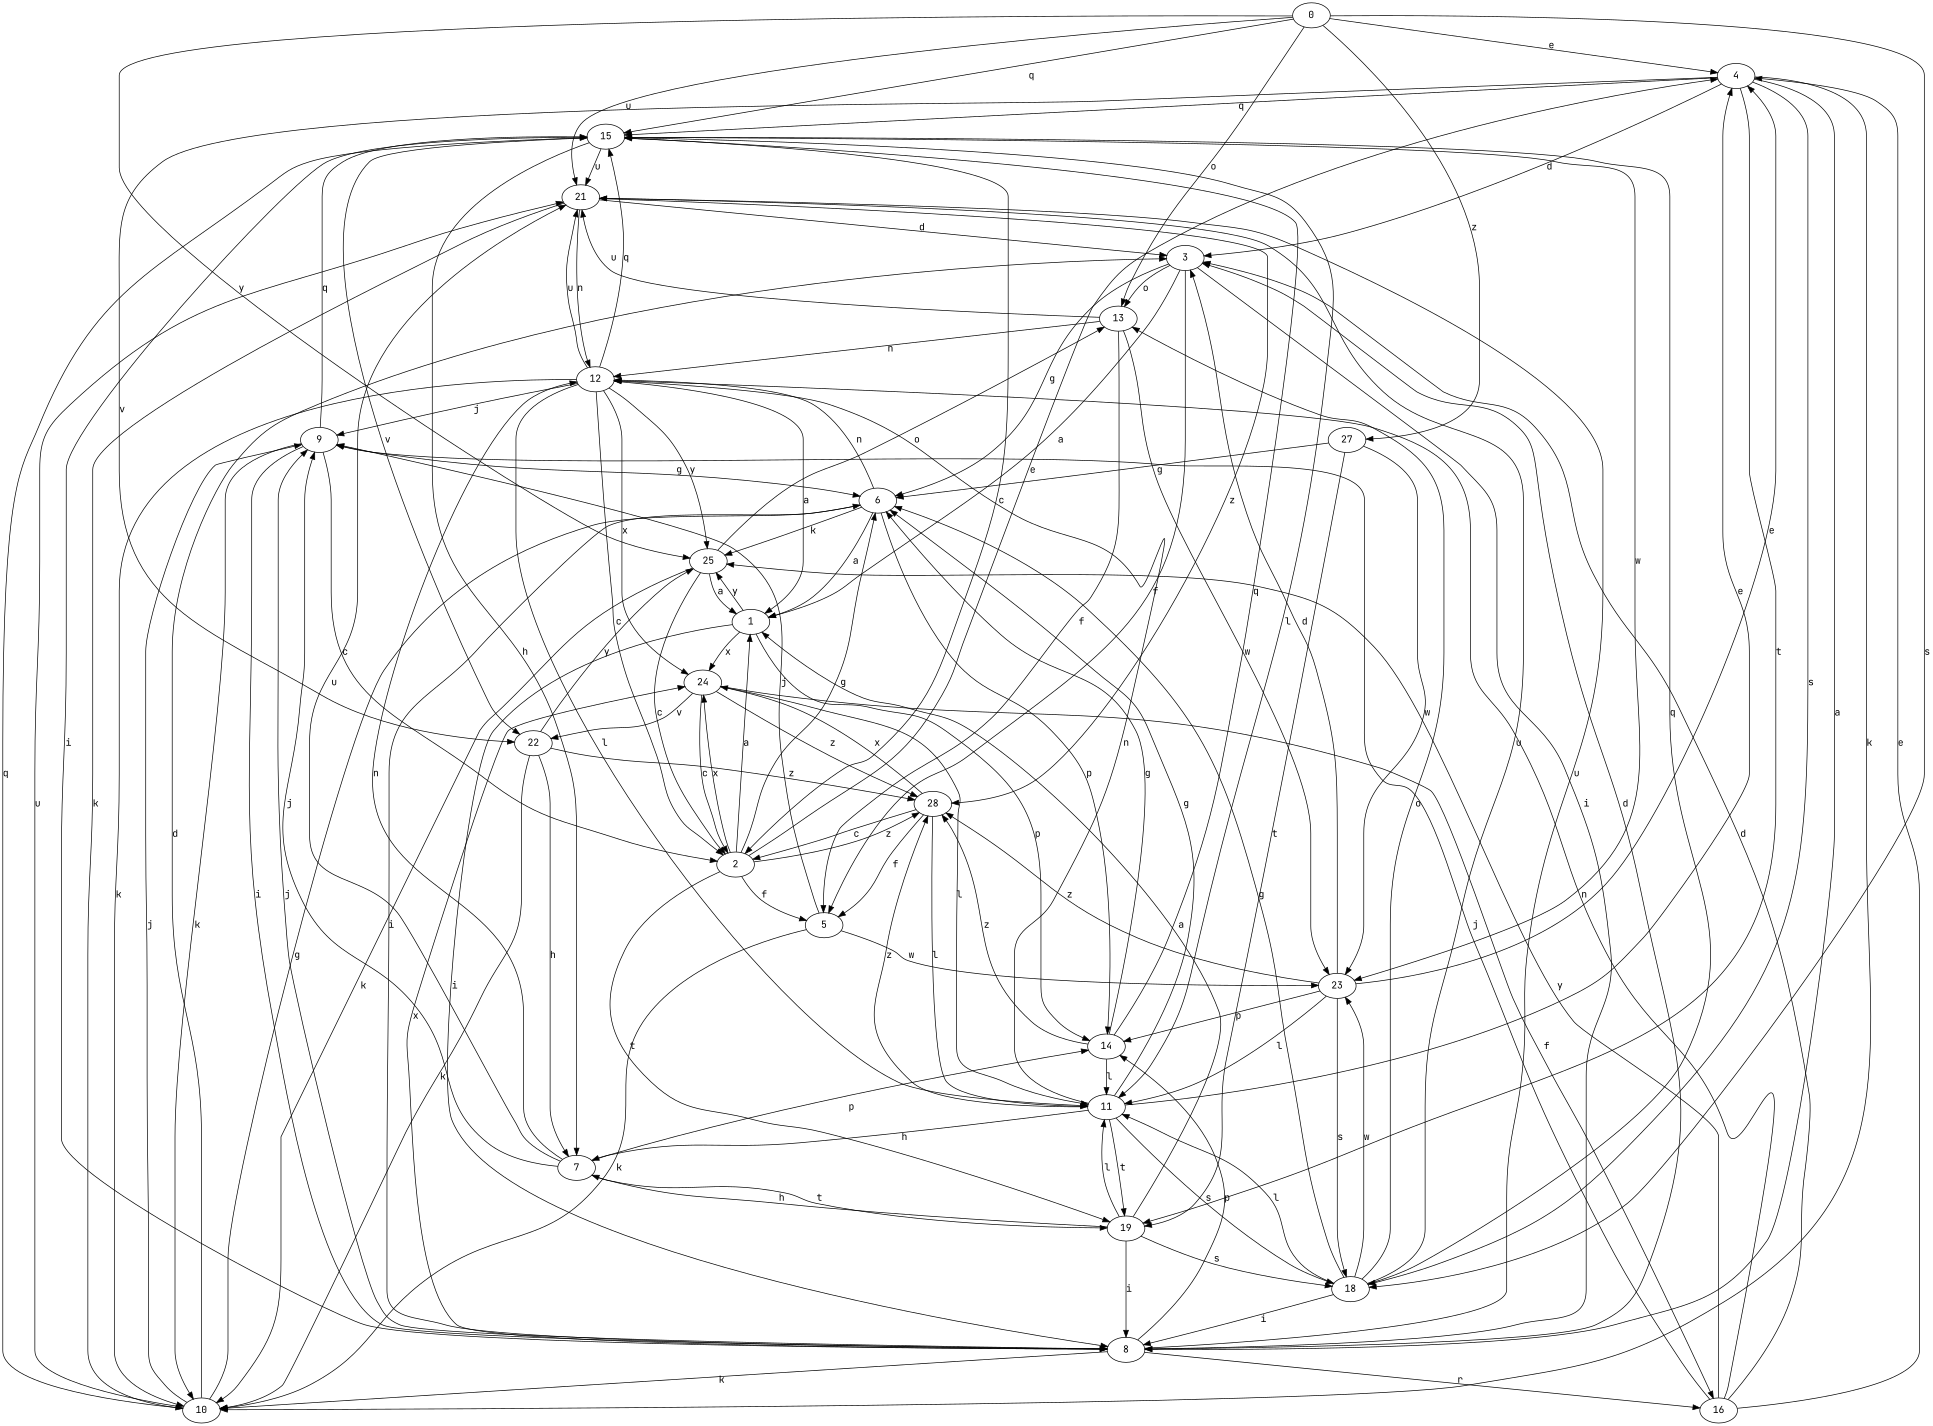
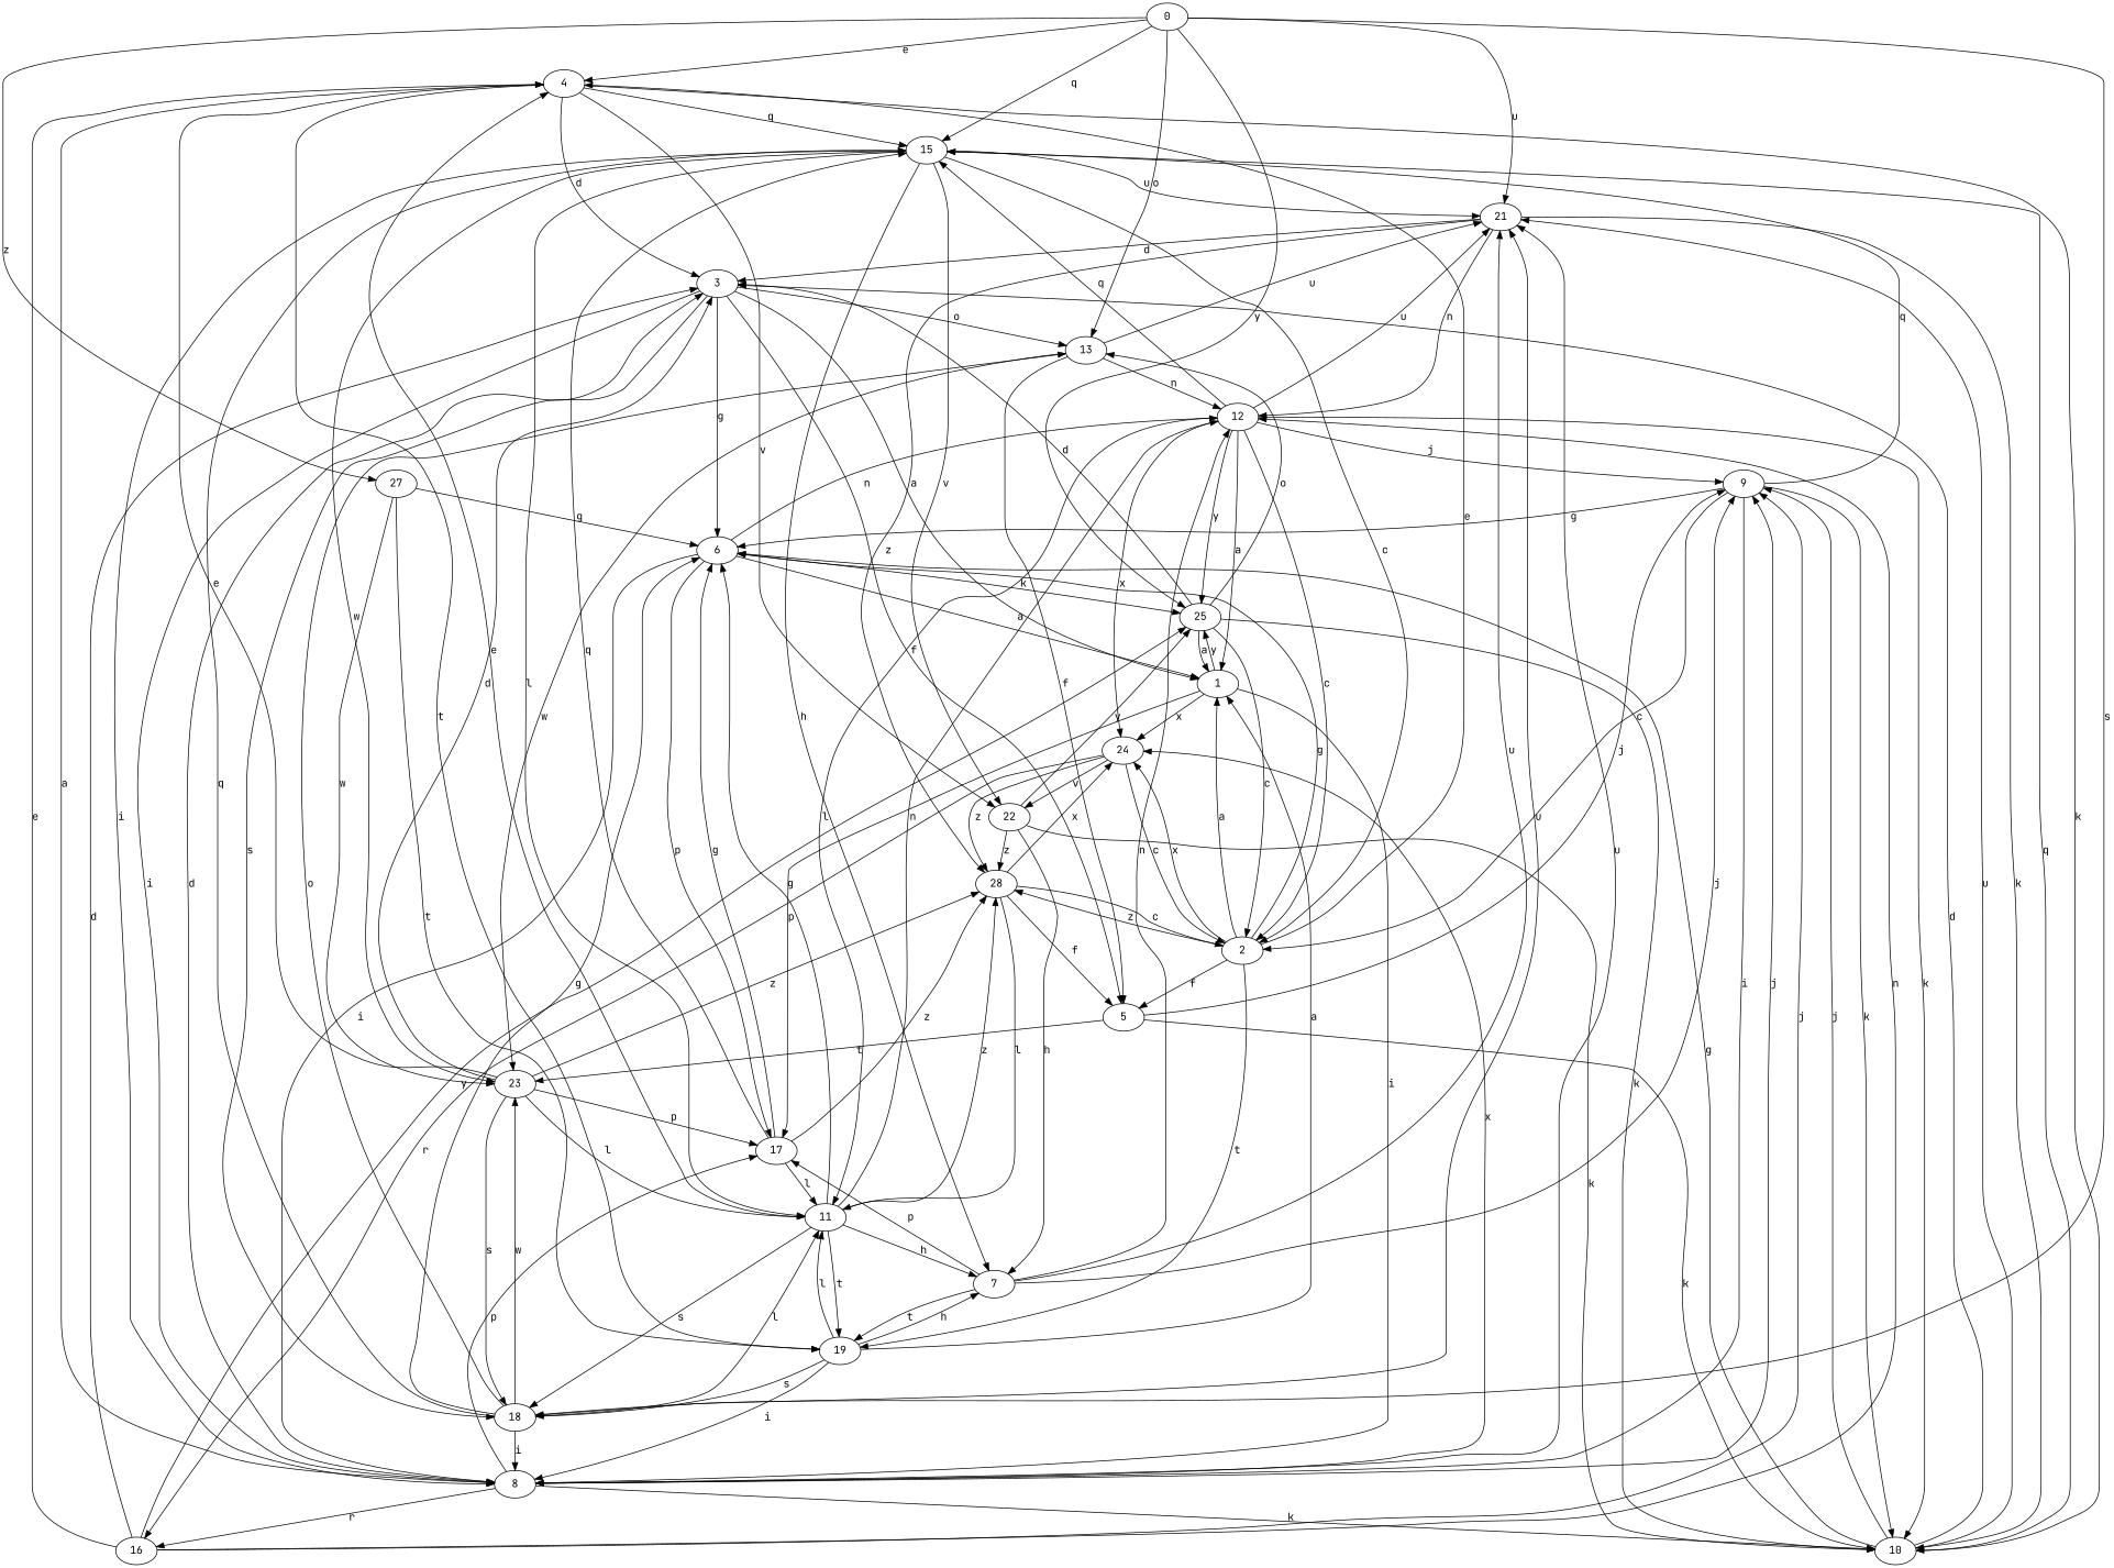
  strict digraph {
    fontname="JetBrains Mono"
    node [fontname="JetBrains Mono"]
    edge [fontname="JetBrains Mono"]
    0
    4
    13
    15
    18
    21
    25
    27
    8
    19
    3
    10
    22
    5
    23
    12
    2
    7
    11
    6
    28
    1
-   14
+   14 [label=17]
    24
    9
    16
    0 -> 4 [label=e]
    0 -> 13 [label=o]
    0 -> 15 [label=q]
    0 -> 18 [label=s]
    0 -> 21 [label=u]
    0 -> 25 [label=y]
    0 -> 27 [label=z]
    4 -> 15 [label=q]
-   4 -> 18 [label=s]
+   3 -> 18 [label=s]
    4 -> 8 [label=a]
    4 -> 19 [label=t]
    4 -> 3 [label=d]
    4 -> 10 [label=k]
    4 -> 22 [label=v]
    13 -> 21 [label=u]
    13 -> 5 [label=f]
    13 -> 23 [label=w]
    13 -> 12 [label=n]
    15 -> 21 [label=u]
    15 -> 8 [label=i]
    15 -> 22 [label=v]
    15 -> 23 [label=w]
    15 -> 2 [label=c]
    15 -> 7 [label=h]
    15 -> 11 [label=l]
    18 -> 13 [label=o]
    18 -> 15 [label=q]
    18 -> 21 [label=u]
    18 -> 8 [label=i]
    18 -> 23 [label=w]
    18 -> 11 [label=l]
    18 -> 6 [label=g]
    21 -> 3 [label=d]
    21 -> 10 [label=k]
    21 -> 12 [label=n]
    21 -> 28 [label=z]
    25 -> 13 [label=o]
+   25 -> 3 [label=d]
    25 -> 10 [label=k]
    25 -> 2 [label=c]
    25 -> 1 [label=a]
    27 -> 19 [label=t]
    27 -> 23 [label=w]
    27 -> 6 [label=g]
    8 -> 21 [label=u]
    8 -> 3 [label=d]
    8 -> 10 [label=k]
    8 -> 14 [label=p]
    8 -> 24 [label=x]
    8 -> 9 [label=j]
    8 -> 16 [label=r]
    19 -> 18 [label=s]
    19 -> 8 [label=i]
    19 -> 7 [label=h]
    19 -> 11 [label=l]
    19 -> 1 [label=a]
    3 -> 13 [label=o]
    3 -> 8 [label=i]
    3 -> 5 [label=f]
    3 -> 6 [label=g]
    3 -> 1 [label=a]
    10 -> 15 [label=q]
    10 -> 21 [label=u]
    10 -> 3 [label=d]
    10 -> 6 [label=g]
    10 -> 9 [label=j]
    22 -> 25 [label=y]
    22 -> 10 [label=k]
    22 -> 7 [label=h]
    22 -> 28 [label=z]
    5 -> 10 [label=k]
-   5 -> 23 [label=w]
+   5 -> 23 [label=t]
    5 -> 9 [label=j]
    23 -> 4 [label=e]
    23 -> 18 [label=s]
    23 -> 3 [label=d]
    23 -> 11 [label=l]
    23 -> 28 [label=z]
    23 -> 14 [label=p]
    12 -> 15 [label=q]
    12 -> 21 [label=u]
    12 -> 25 [label=y]
    12 -> 10 [label=k]
    12 -> 2 [label=c]
    12 -> 11 [label=l]
    12 -> 1 [label=a]
    12 -> 24 [label=x]
    12 -> 9 [label=j]
    2 -> 4 [label=e]
    2 -> 19 [label=t]
    2 -> 5 [label=f]
    2 -> 6 [label=g]
    2 -> 28 [label=z]
    2 -> 1 [label=a]
    2 -> 24 [label=x]
    7 -> 21 [label=u]
    7 -> 19 [label=t]
    7 -> 12 [label=n]
    7 -> 14 [label=p]
    7 -> 9 [label=j]
    11 -> 4 [label=e]
    11 -> 18 [label=s]
    11 -> 19 [label=t]
    11 -> 12 [label=n]
    11 -> 7 [label=h]
    11 -> 6 [label=g]
    11 -> 28 [label=z]
    6 -> 25 [label=k]
    6 -> 8 [label=i]
    6 -> 12 [label=n]
    6 -> 1 [label=a]
    6 -> 14 [label=p]
    28 -> 5 [label=f]
    28 -> 2 [label=c]
    28 -> 11 [label=l]
    28 -> 24 [label=x]
    1 -> 25 [label=y]
    1 -> 8 [label=i]
    1 -> 14 [label=p]
    1 -> 24 [label=x]
    14 -> 15 [label=q]
    14 -> 11 [label=l]
    14 -> 6 [label=g]
    14 -> 28 [label=z]
    24 -> 22 [label=v]
    24 -> 2 [label=c]
-   24 -> 11 [label=l]
    24 -> 28 [label=z]
-   24 -> 16 [label=f]
+   24 -> 16 [label=r]
    9 -> 15 [label=q]
    9 -> 8 [label=i]
    9 -> 10 [label=k]
    9 -> 2 [label=c]
    9 -> 6 [label=g]
    16 -> 4 [label=e]
    16 -> 25 [label=y]
    16 -> 3 [label=d]
    16 -> 12 [label=n]
    16 -> 9 [label=j]
  }
